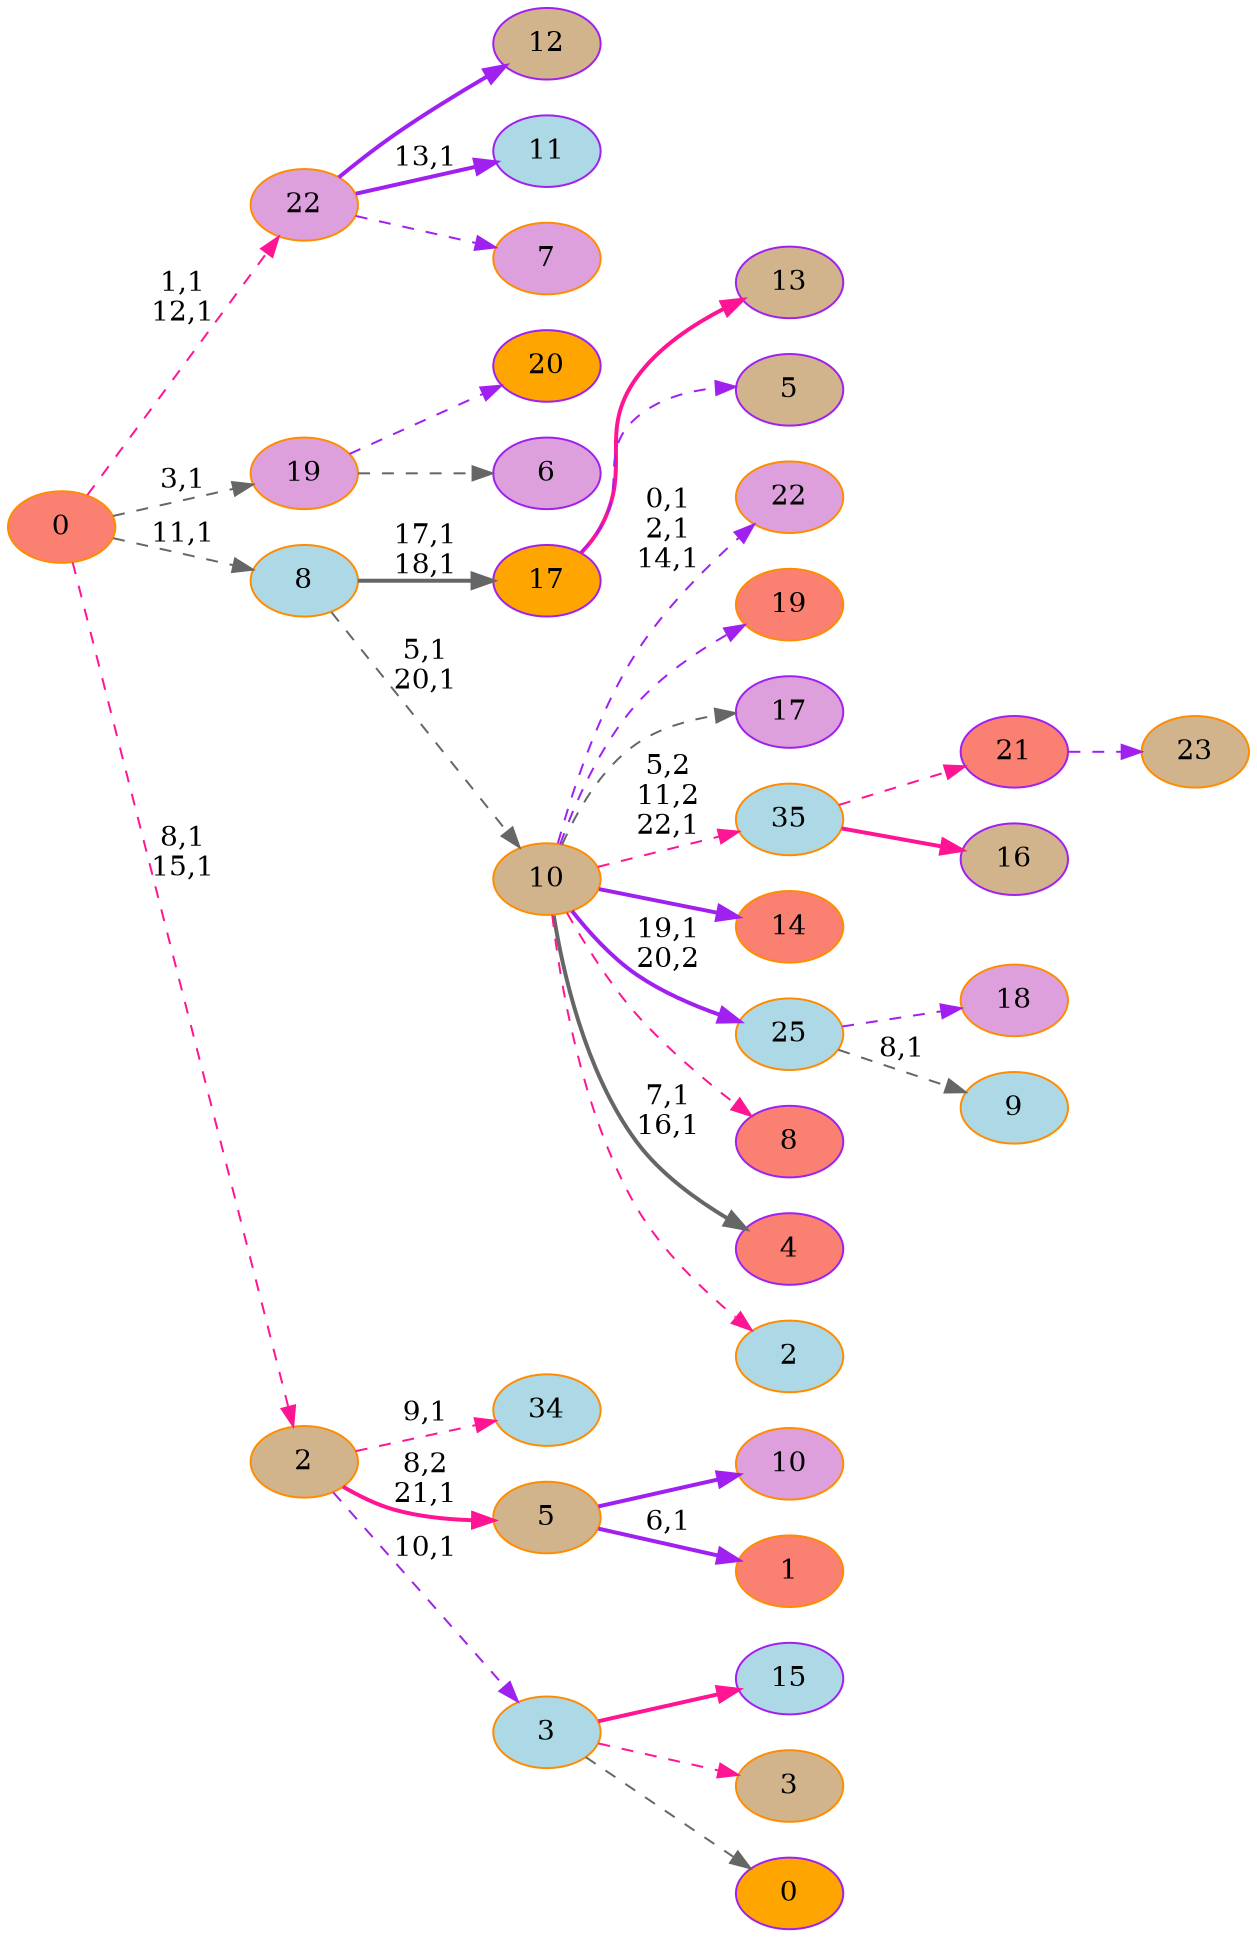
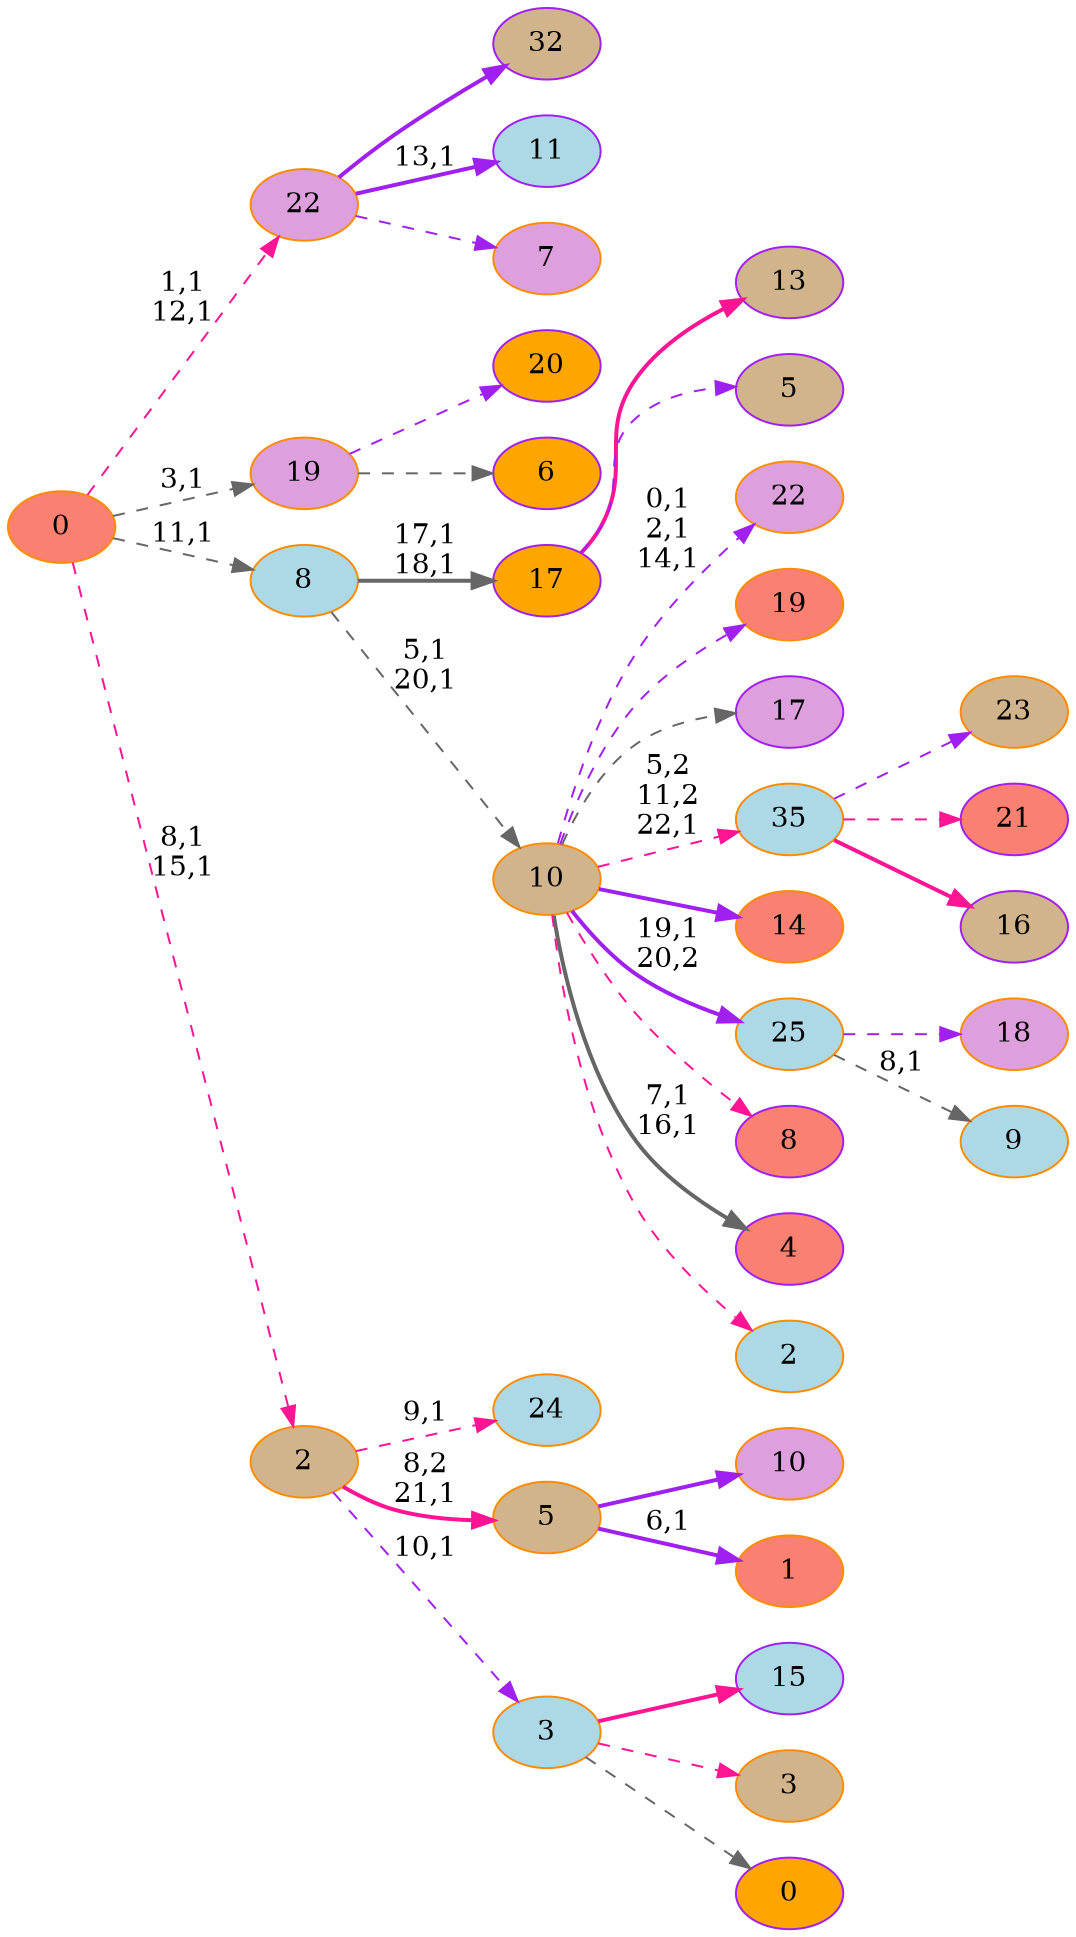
  digraph {
    rankdir=LR
    node [color=darkorange fillcolor=lightblue style=filled]
    edge [color=purple style=dashed]
-   n1 [label=34]
+   n1 [label=24]
    n2 [fillcolor=tan label=23]
    n3 [fillcolor=plum label=22]
    n4 [color=purple fillcolor=salmon label=21]
    n5 [color=purple fillcolor=orange label=20]
    n6 [fillcolor=salmon label=19]
    n7 [fillcolor=plum label=18]
    n8 [color=purple fillcolor=plum label=17]
    n9 [color=purple fillcolor=tan label=16]
    35
    n11 [color=purple label=15]
    n12 [fillcolor=salmon label=14]
    n13 [color=purple fillcolor=tan label=13]
-   n14 [color=purple fillcolor=tan label=12]
+   n14 [color=purple fillcolor=tan label=32]
    n15 [color=purple label=11]
    n16 [fillcolor=plum label=10]
    n17 [label=9]
    25
    n19 [color=purple fillcolor=salmon label=8]
    n20 [fillcolor=plum label=7]
    22 [fillcolor=plum]
-   n22 [color=purple fillcolor=plum label=6]
+   n22 [color=purple fillcolor=orange label=6]
    19 [fillcolor=plum]
    n24 [color=purple fillcolor=tan label=5]
    17 [color=purple fillcolor=orange]
    n26 [color=purple fillcolor=salmon label=4]
    n27 [fillcolor=tan label=3]
    n28 [label=2]
    10 [fillcolor=tan]
    8
    n31 [fillcolor=salmon label=1]
    5 [fillcolor=tan]
    n33 [color=purple fillcolor=orange label=0]
    3
    2 [fillcolor=tan]
    0 [fillcolor=salmon]
-   n4 -> n2
+   35 -> n2
    35 -> n4 [color=deeppink]
    35 -> n9 [color=deeppink style=bold]
    25 -> n7
    25 -> n17 [color=gray40 label="8,1"]
    22 -> n14 [style=bold]
    22 -> n15 [label="13,1" style=bold]
    22 -> n20
    19 -> n5
    19 -> n22 [color=gray40]
    17 -> n13 [color=deeppink style=bold]
    17 -> n24
    10 -> n3 [label="0,1\n2,1\n14,1"]
    10 -> n6
    10 -> n8 [color=gray40]
    10 -> 35 [color=deeppink label="5,2\n11,2\n22,1"]
    10 -> n12 [style=bold]
    10 -> 25 [label="19,1\n20,2" style=bold]
    10 -> n19 [color=deeppink]
    10 -> n26 [color=gray40 label="7,1\n16,1" style=bold]
    10 -> n28 [color=deeppink]
    8 -> 17 [color=gray40 label="17,1\n18,1" style=bold]
    8 -> 10 [color=gray40 label="5,1\n20,1"]
    5 -> n16 [style=bold]
    5 -> n31 [label="6,1" style=bold]
    3 -> n11 [color=deeppink style=bold]
    3 -> n27 [color=deeppink]
    3 -> n33 [color=gray40]
    2 -> n1 [color=deeppink label="9,1"]
    2 -> 5 [color=deeppink label="8,2\n21,1" style=bold]
    2 -> 3 [label="10,1"]
    0 -> 22 [color=deeppink label="1,1\n12,1"]
    0 -> 19 [color=gray40 label="3,1"]
    0 -> 8 [color=gray40 label="11,1"]
    0 -> 2 [color=deeppink label="8,1\n15,1"]
  }
